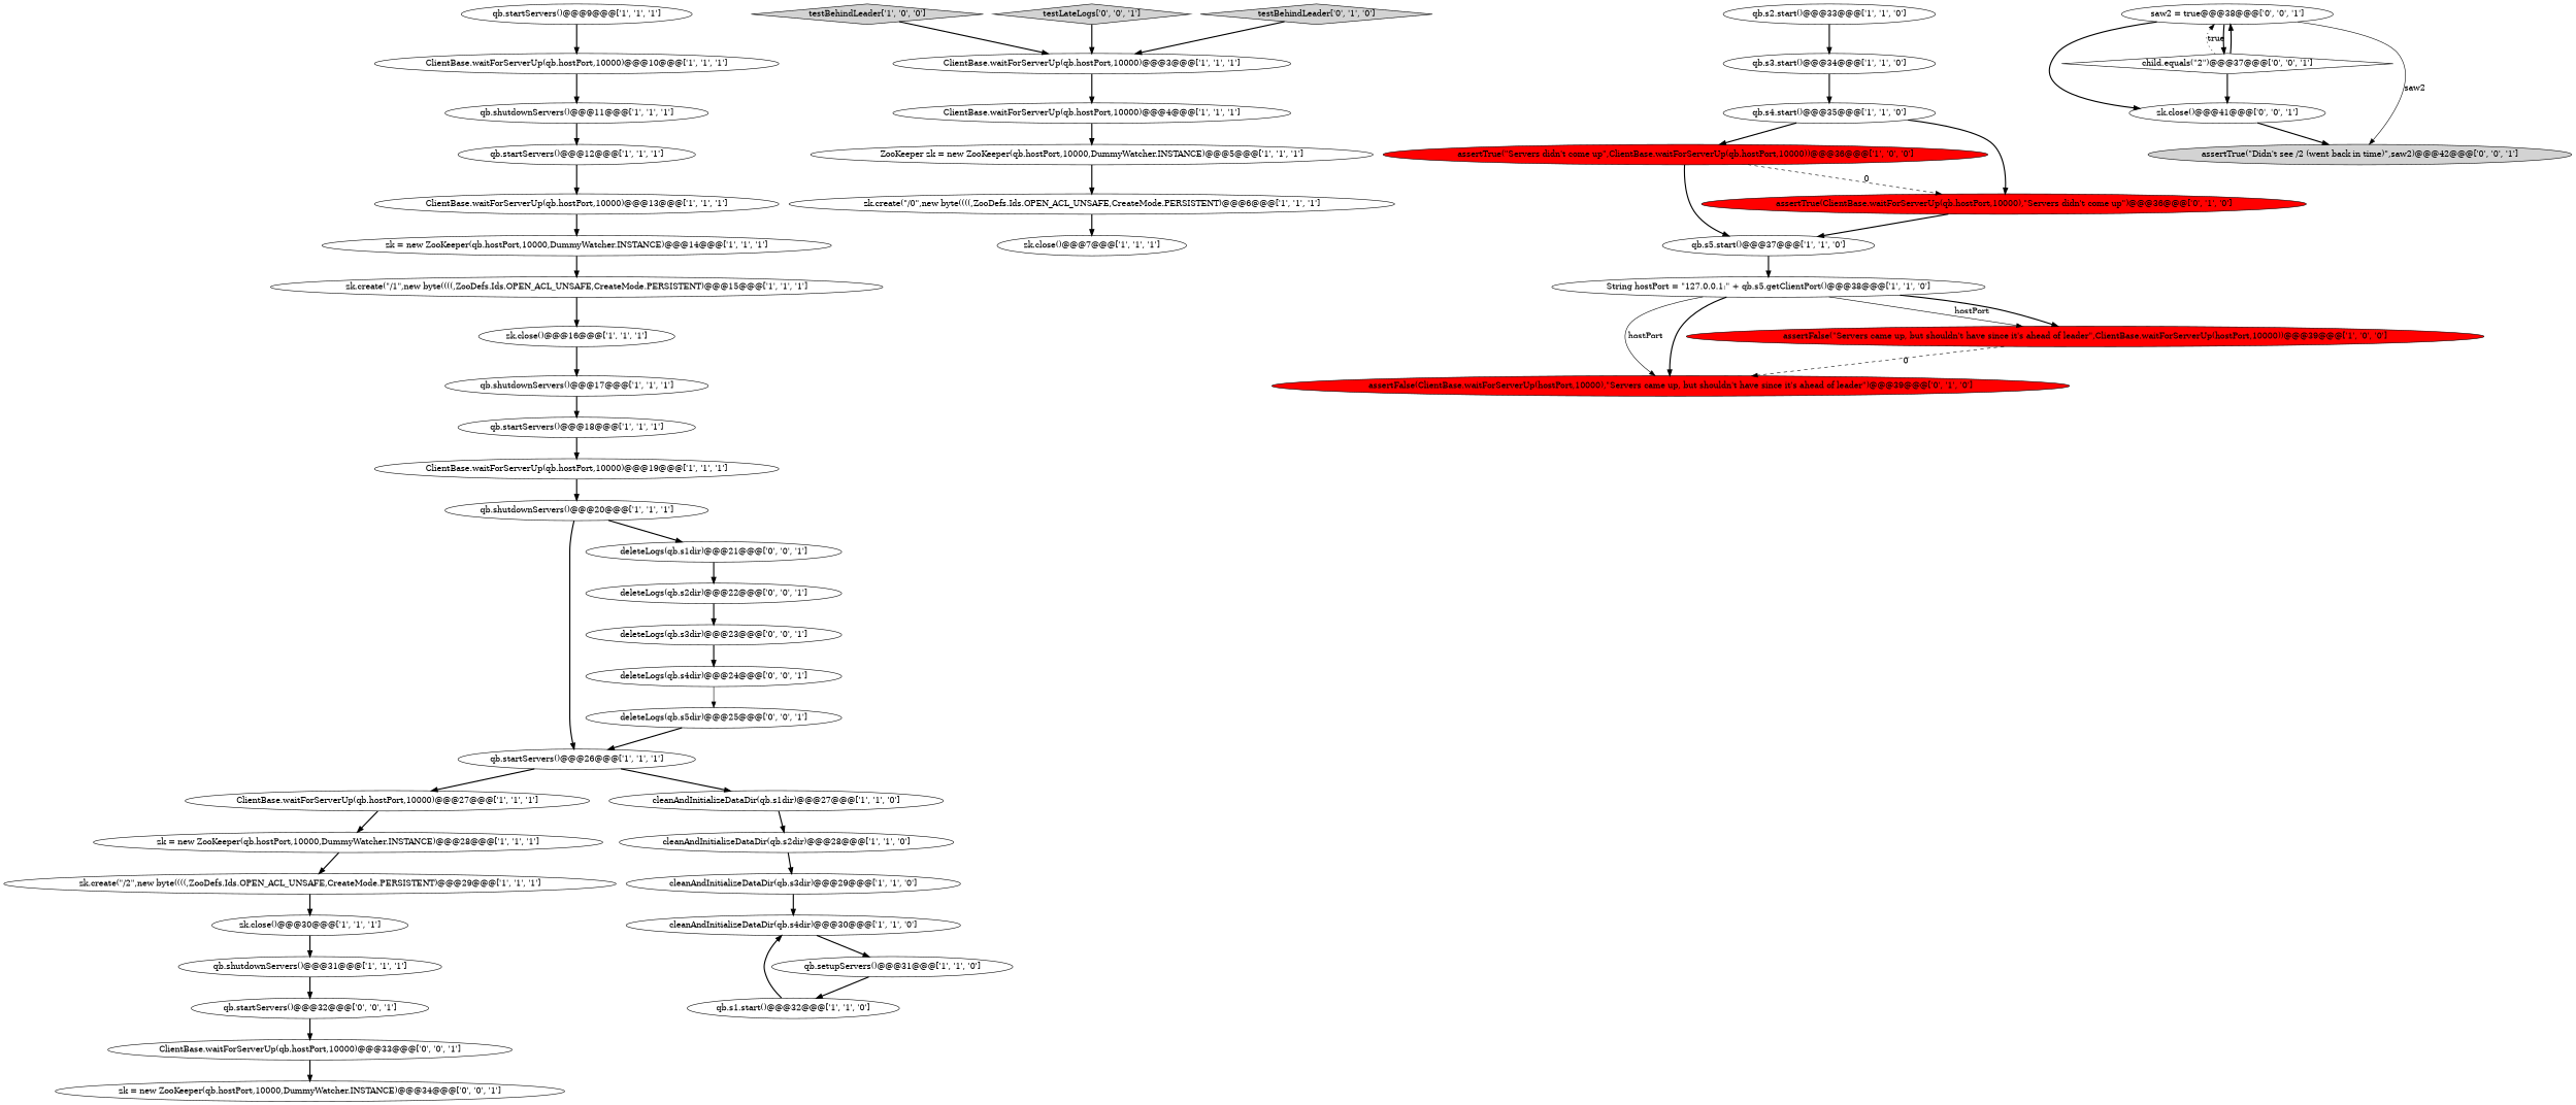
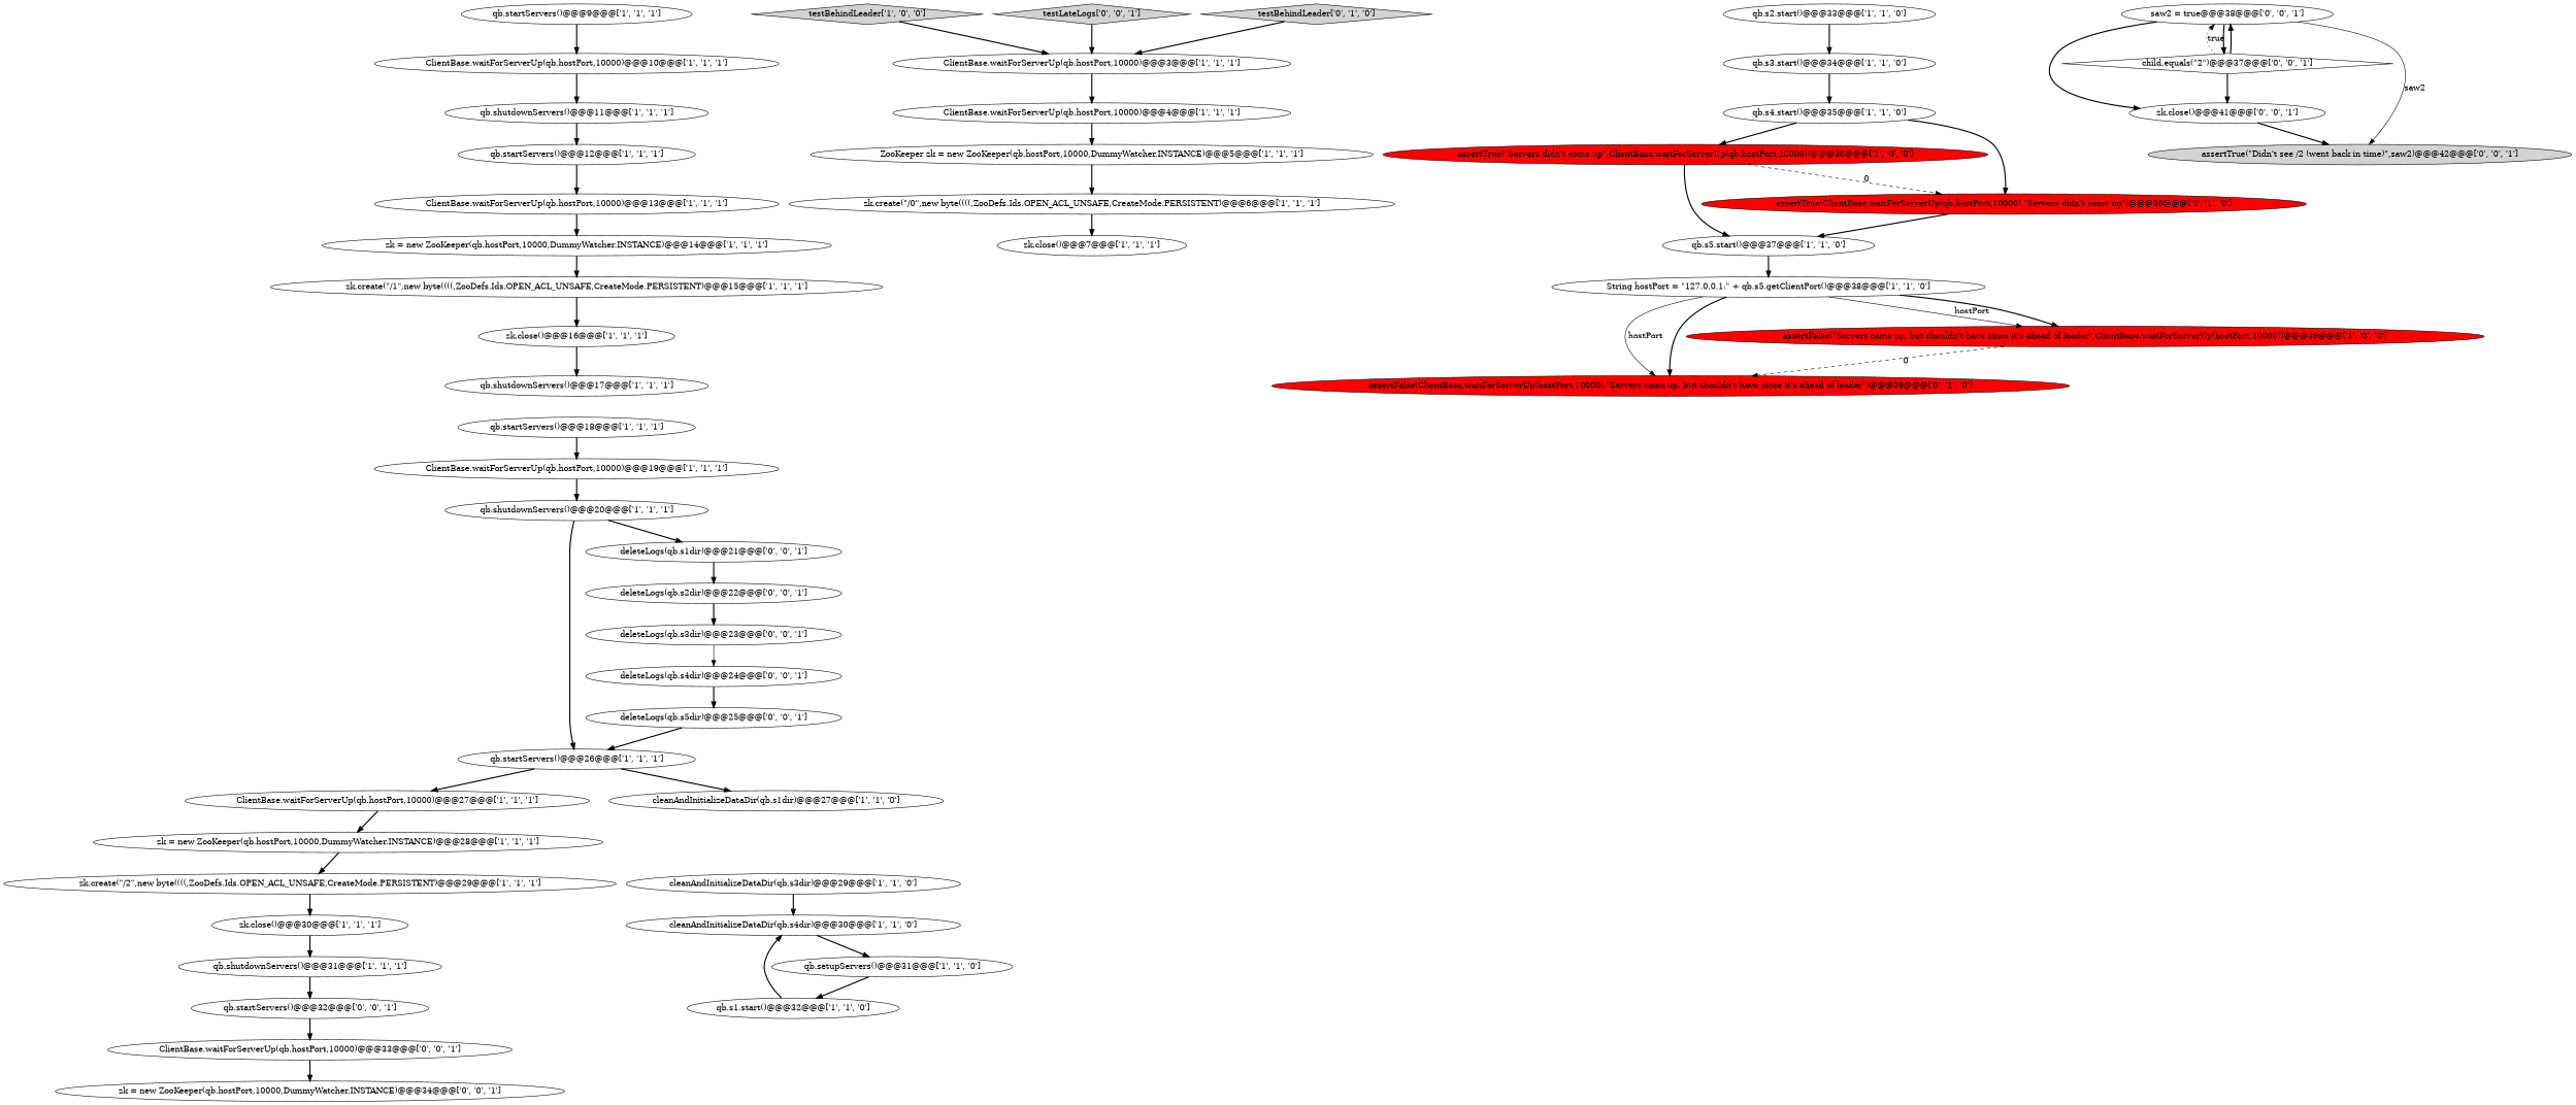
  digraph {
    node [fillcolor=white shape=ellipse style=filled]
    edge [style=bold]
    n1 [label="qb.shutdownServers()@@@17@@@['1', '1', '1']"]
    n2 [label="qb.startServers()@@@18@@@['1', '1', '1']"]
    n3 [label="ClientBase.waitForServerUp(qb.hostPort,10000)@@@19@@@['1', '1', '1']"]
    n4 [label="qb.startServers()@@@32@@@['0', '0', '1']"]
    n5 [label="ClientBase.waitForServerUp(qb.hostPort,10000)@@@33@@@['0', '0', '1']"]
    n6 [label="zk = new ZooKeeper(qb.hostPort,10000,DummyWatcher.INSTANCE)@@@34@@@['0', '0', '1']"]
    n7 [fillcolor=lightgray label="testBehindLeader['1', '0', '0']" shape=diamond]
    n8 [label="ClientBase.waitForServerUp(qb.hostPort,10000)@@@3@@@['1', '1', '1']"]
    n9 [label="ClientBase.waitForServerUp(qb.hostPort,10000)@@@4@@@['1', '1', '1']"]
    n10 [label="String hostPort = \"127.0.0.1:\" + qb.s5.getClientPort()@@@38@@@['1', '1', '0']"]
    n11 [fillcolor=red label="assertFalse(ClientBase.waitForServerUp(hostPort,10000),\"Servers came up, but shouldn't have since it's ahead of leader\")@@@39@@@['0', '1', '0']"]
    n12 [fillcolor=red label="assertFalse(\"Servers came up, but shouldn't have since it's ahead of leader\",ClientBase.waitForServerUp(hostPort,10000))@@@39@@@['1', '0', '0']"]
    n13 [label="zk.close()@@@16@@@['1', '1', '1']"]
    n14 [label="zk.close()@@@7@@@['1', '1', '1']"]
    n15 [label="zk.close()@@@41@@@['0', '0', '1']"]
    n16 [fillcolor=lightgray label="assertTrue(\"Didn't see /2 (went back in time)\",saw2)@@@42@@@['0', '0', '1']"]
    n17 [label="ClientBase.waitForServerUp(qb.hostPort,10000)@@@13@@@['1', '1', '1']"]
    n18 [label="zk = new ZooKeeper(qb.hostPort,10000,DummyWatcher.INSTANCE)@@@14@@@['1', '1', '1']"]
    n19 [label="zk.create(\"/1\",new byte((((,ZooDefs.Ids.OPEN_ACL_UNSAFE,CreateMode.PERSISTENT)@@@15@@@['1', '1', '1']"]
    n20 [label="ClientBase.waitForServerUp(qb.hostPort,10000)@@@27@@@['1', '1', '1']"]
    n21 [label="zk = new ZooKeeper(qb.hostPort,10000,DummyWatcher.INSTANCE)@@@28@@@['1', '1', '1']"]
    n22 [label="zk.create(\"/2\",new byte((((,ZooDefs.Ids.OPEN_ACL_UNSAFE,CreateMode.PERSISTENT)@@@29@@@['1', '1', '1']"]
    n23 [label="zk.create(\"/0\",new byte((((,ZooDefs.Ids.OPEN_ACL_UNSAFE,CreateMode.PERSISTENT)@@@6@@@['1', '1', '1']"]
    n24 [label="qb.s2.start()@@@33@@@['1', '1', '0']"]
    n25 [label="qb.s3.start()@@@34@@@['1', '1', '0']"]
    n26 [label="qb.s4.start()@@@35@@@['1', '1', '0']"]
    n27 [label="saw2 = true@@@38@@@['0', '0', '1']"]
    n28 [label="child.equals(\"2\")@@@37@@@['0', '0', '1']" shape=diamond]
    n29 [label="deleteLogs(qb.s4dir)@@@24@@@['0', '0', '1']"]
    n30 [label="deleteLogs(qb.s5dir)@@@25@@@['0', '0', '1']"]
    n31 [label="qb.startServers()@@@26@@@['1', '1', '1']"]
    n32 [fillcolor=red label="assertTrue(\"Servers didn't come up\",ClientBase.waitForServerUp(qb.hostPort,10000))@@@36@@@['1', '0', '0']"]
    n33 [fillcolor=red label="assertTrue(ClientBase.waitForServerUp(qb.hostPort,10000),\"Servers didn't come up\")@@@36@@@['0', '1', '0']"]
    n34 [label="qb.s5.start()@@@37@@@['1', '1', '0']"]
    n35 [label="qb.s1.start()@@@32@@@['1', '1', '0']"]
    n36 [label="cleanAndInitializeDataDir(qb.s4dir)@@@30@@@['1', '1', '0']"]
    n37 [label="cleanAndInitializeDataDir(qb.s1dir)@@@27@@@['1', '1', '0']"]
    n38 [label="qb.shutdownServers()@@@11@@@['1', '1', '1']"]
    n39 [label="qb.startServers()@@@12@@@['1', '1', '1']"]
    n40 [fillcolor=lightgray label="testLateLogs['0', '0', '1']" shape=diamond]
    n41 [label="ClientBase.waitForServerUp(qb.hostPort,10000)@@@10@@@['1', '1', '1']"]
-   n42 [label="cleanAndInitializeDataDir(qb.s2dir)@@@28@@@['1', '1', '0']"]
    n43 [label="cleanAndInitializeDataDir(qb.s3dir)@@@29@@@['1', '1', '0']"]
    n44 [label="zk.close()@@@30@@@['1', '1', '1']"]
    n45 [label="deleteLogs(qb.s1dir)@@@21@@@['0', '0', '1']"]
    n46 [label="deleteLogs(qb.s2dir)@@@22@@@['0', '0', '1']"]
    n47 [label="deleteLogs(qb.s3dir)@@@23@@@['0', '0', '1']"]
    n48 [label="qb.shutdownServers()@@@20@@@['1', '1', '1']"]
    n49 [label="ZooKeeper zk = new ZooKeeper(qb.hostPort,10000,DummyWatcher.INSTANCE)@@@5@@@['1', '1', '1']"]
    n50 [label="qb.shutdownServers()@@@31@@@['1', '1', '1']"]
    n51 [fillcolor=lightgray label="testBehindLeader['0', '1', '0']" shape=diamond]
    n52 [label="qb.startServers()@@@9@@@['1', '1', '1']"]
    n53 [label="qb.setupServers()@@@31@@@['1', '1', '0']"]
-   n1 -> n2
    n2 -> n3
    n3 -> n48
    n4 -> n5
    n5 -> n6
    n7 -> n8
    n8 -> n9
    n9 -> n49
    n10 -> n11 [label=hostPort style=solid]
    n10 -> n11
    n10 -> n12 [label=hostPort style=solid]
    n10 -> n12
    n12 -> n11 [label=0 style=dashed]
    n13 -> n1
    n15 -> n16
    n17 -> n18
    n18 -> n19
    n19 -> n13
    n20 -> n21
    n21 -> n22
    n22 -> n44
    n23 -> n14
    n24 -> n25
    n25 -> n26
    n26 -> n32
    n26 -> n33
    n27 -> n15
    n27 -> n16 [label=saw2 style=solid]
    n27 -> n28
    n28 -> n15
    n28 -> n27
    n28 -> n27 [label=true style=dotted]
-   n29 -> n30 [style=solid]
+   n29 -> n30
    n30 -> n31
    n31 -> n20
    n31 -> n37
    n32 -> n33 [label=0 style=dashed]
    n32 -> n34
    n33 -> n34
    n34 -> n10
    n35 -> n36
    n36 -> n53
-   n37 -> n42
    n38 -> n39
    n39 -> n17
    n40 -> n8
    n41 -> n38
-   n42 -> n43
    n43 -> n36
    n44 -> n50
    n45 -> n46
    n46 -> n47
-   n47 -> n29
+   n47 -> n29 [style=solid]
    n48 -> n31
    n48 -> n45
    n49 -> n23
    n50 -> n4
    n51 -> n8
    n52 -> n41
    n53 -> n35
  }
